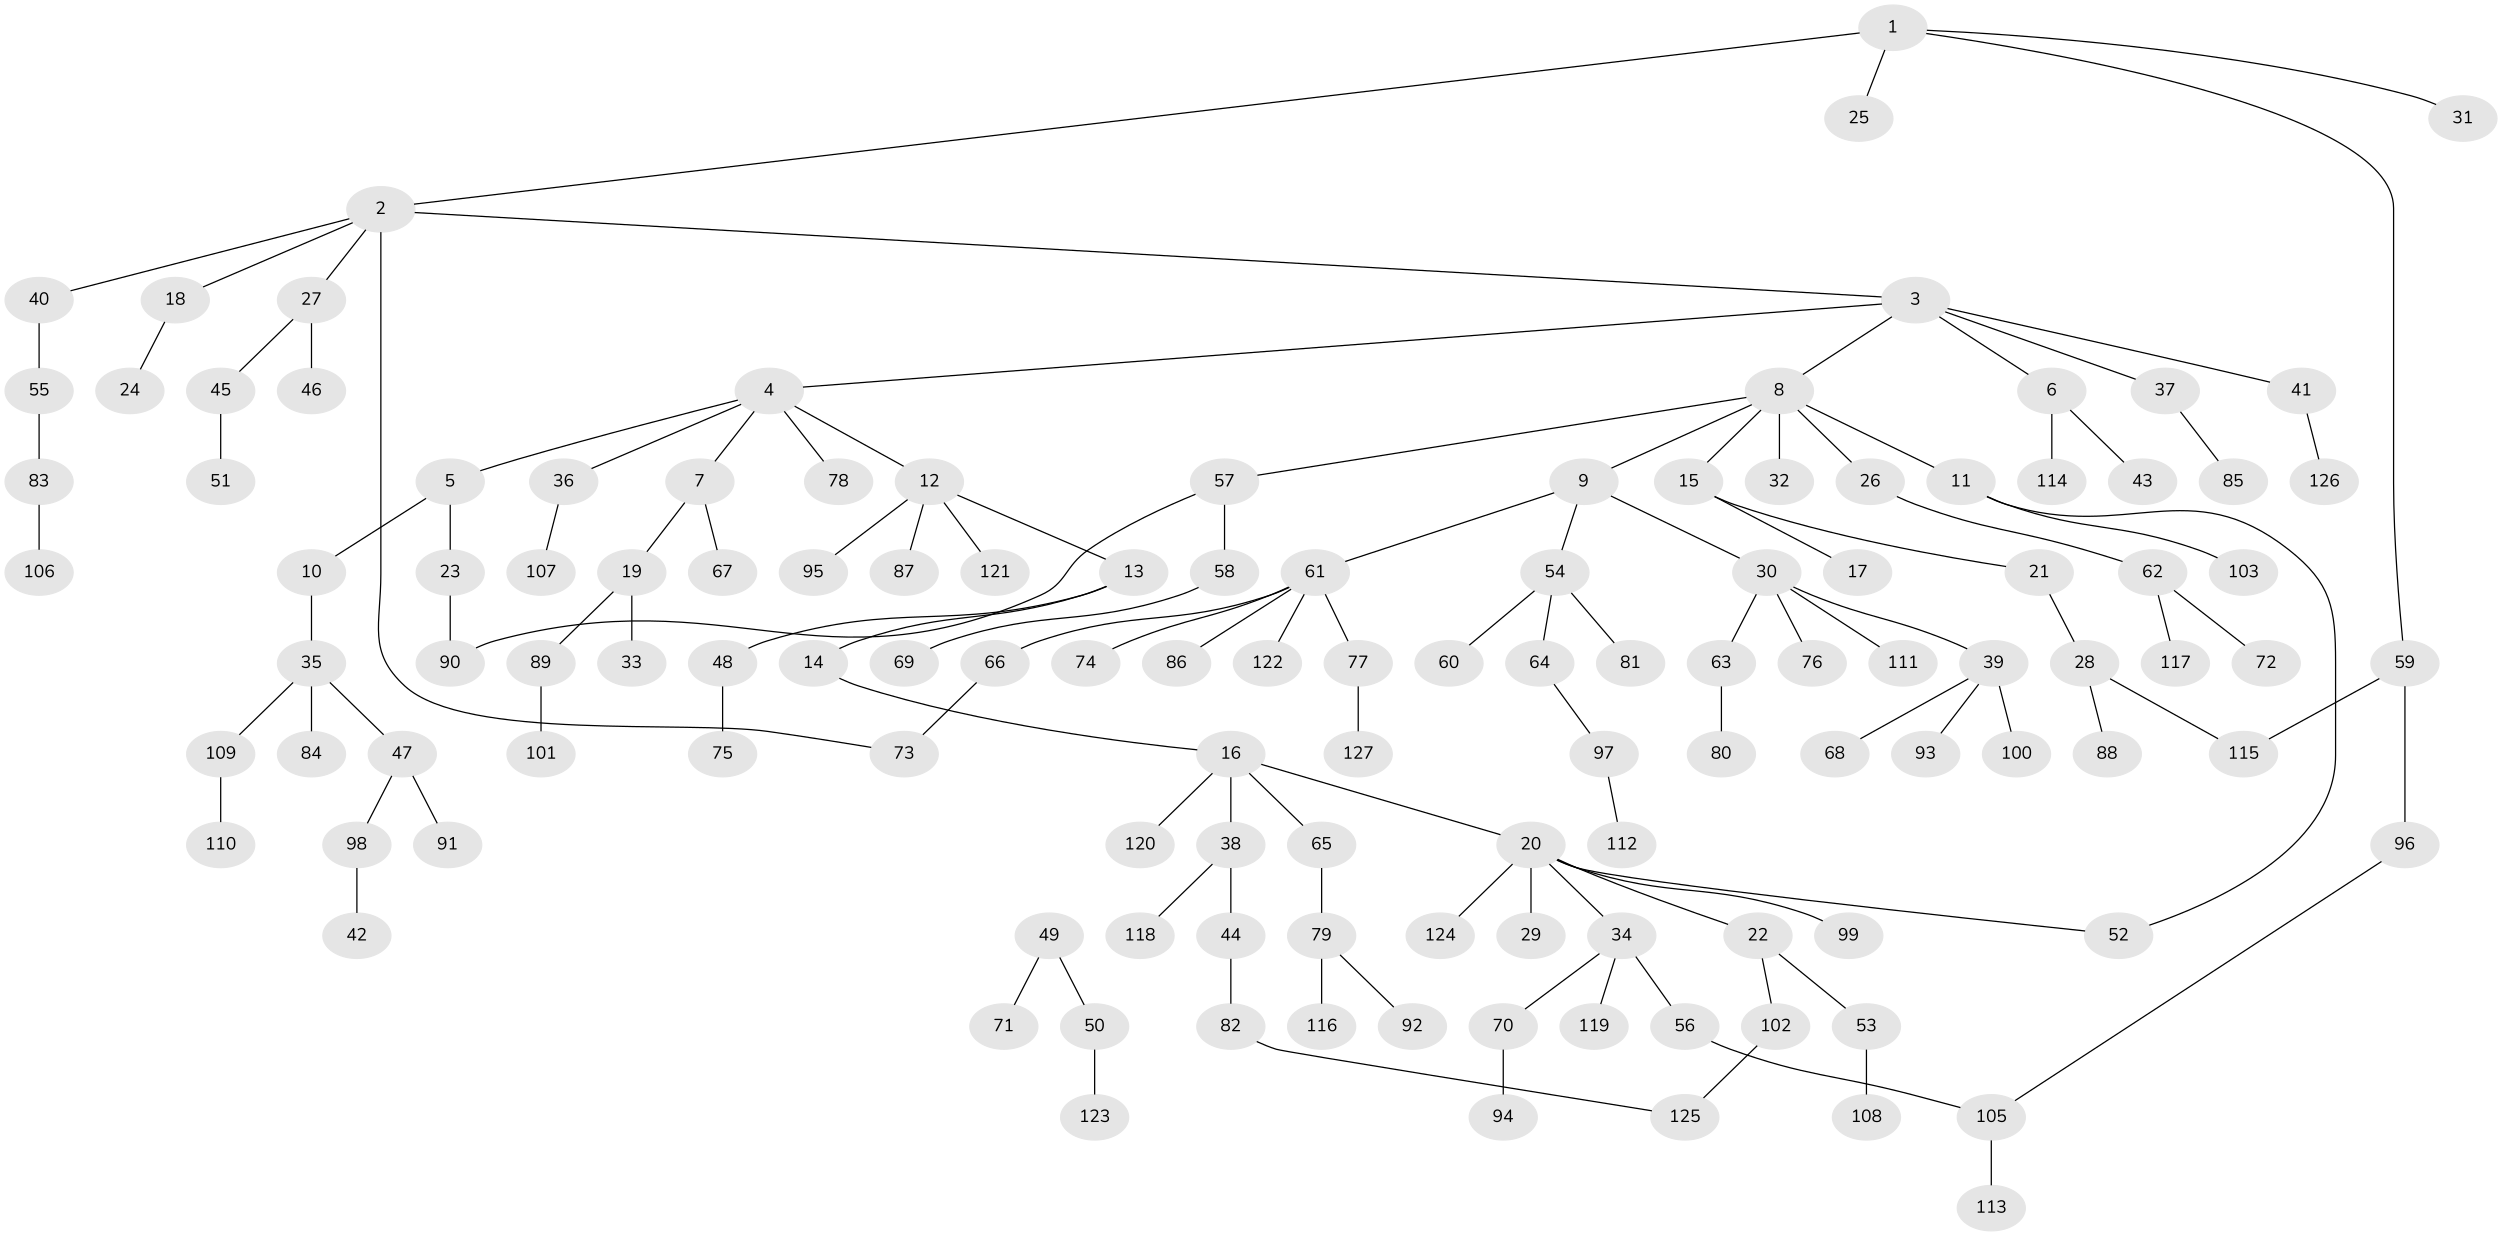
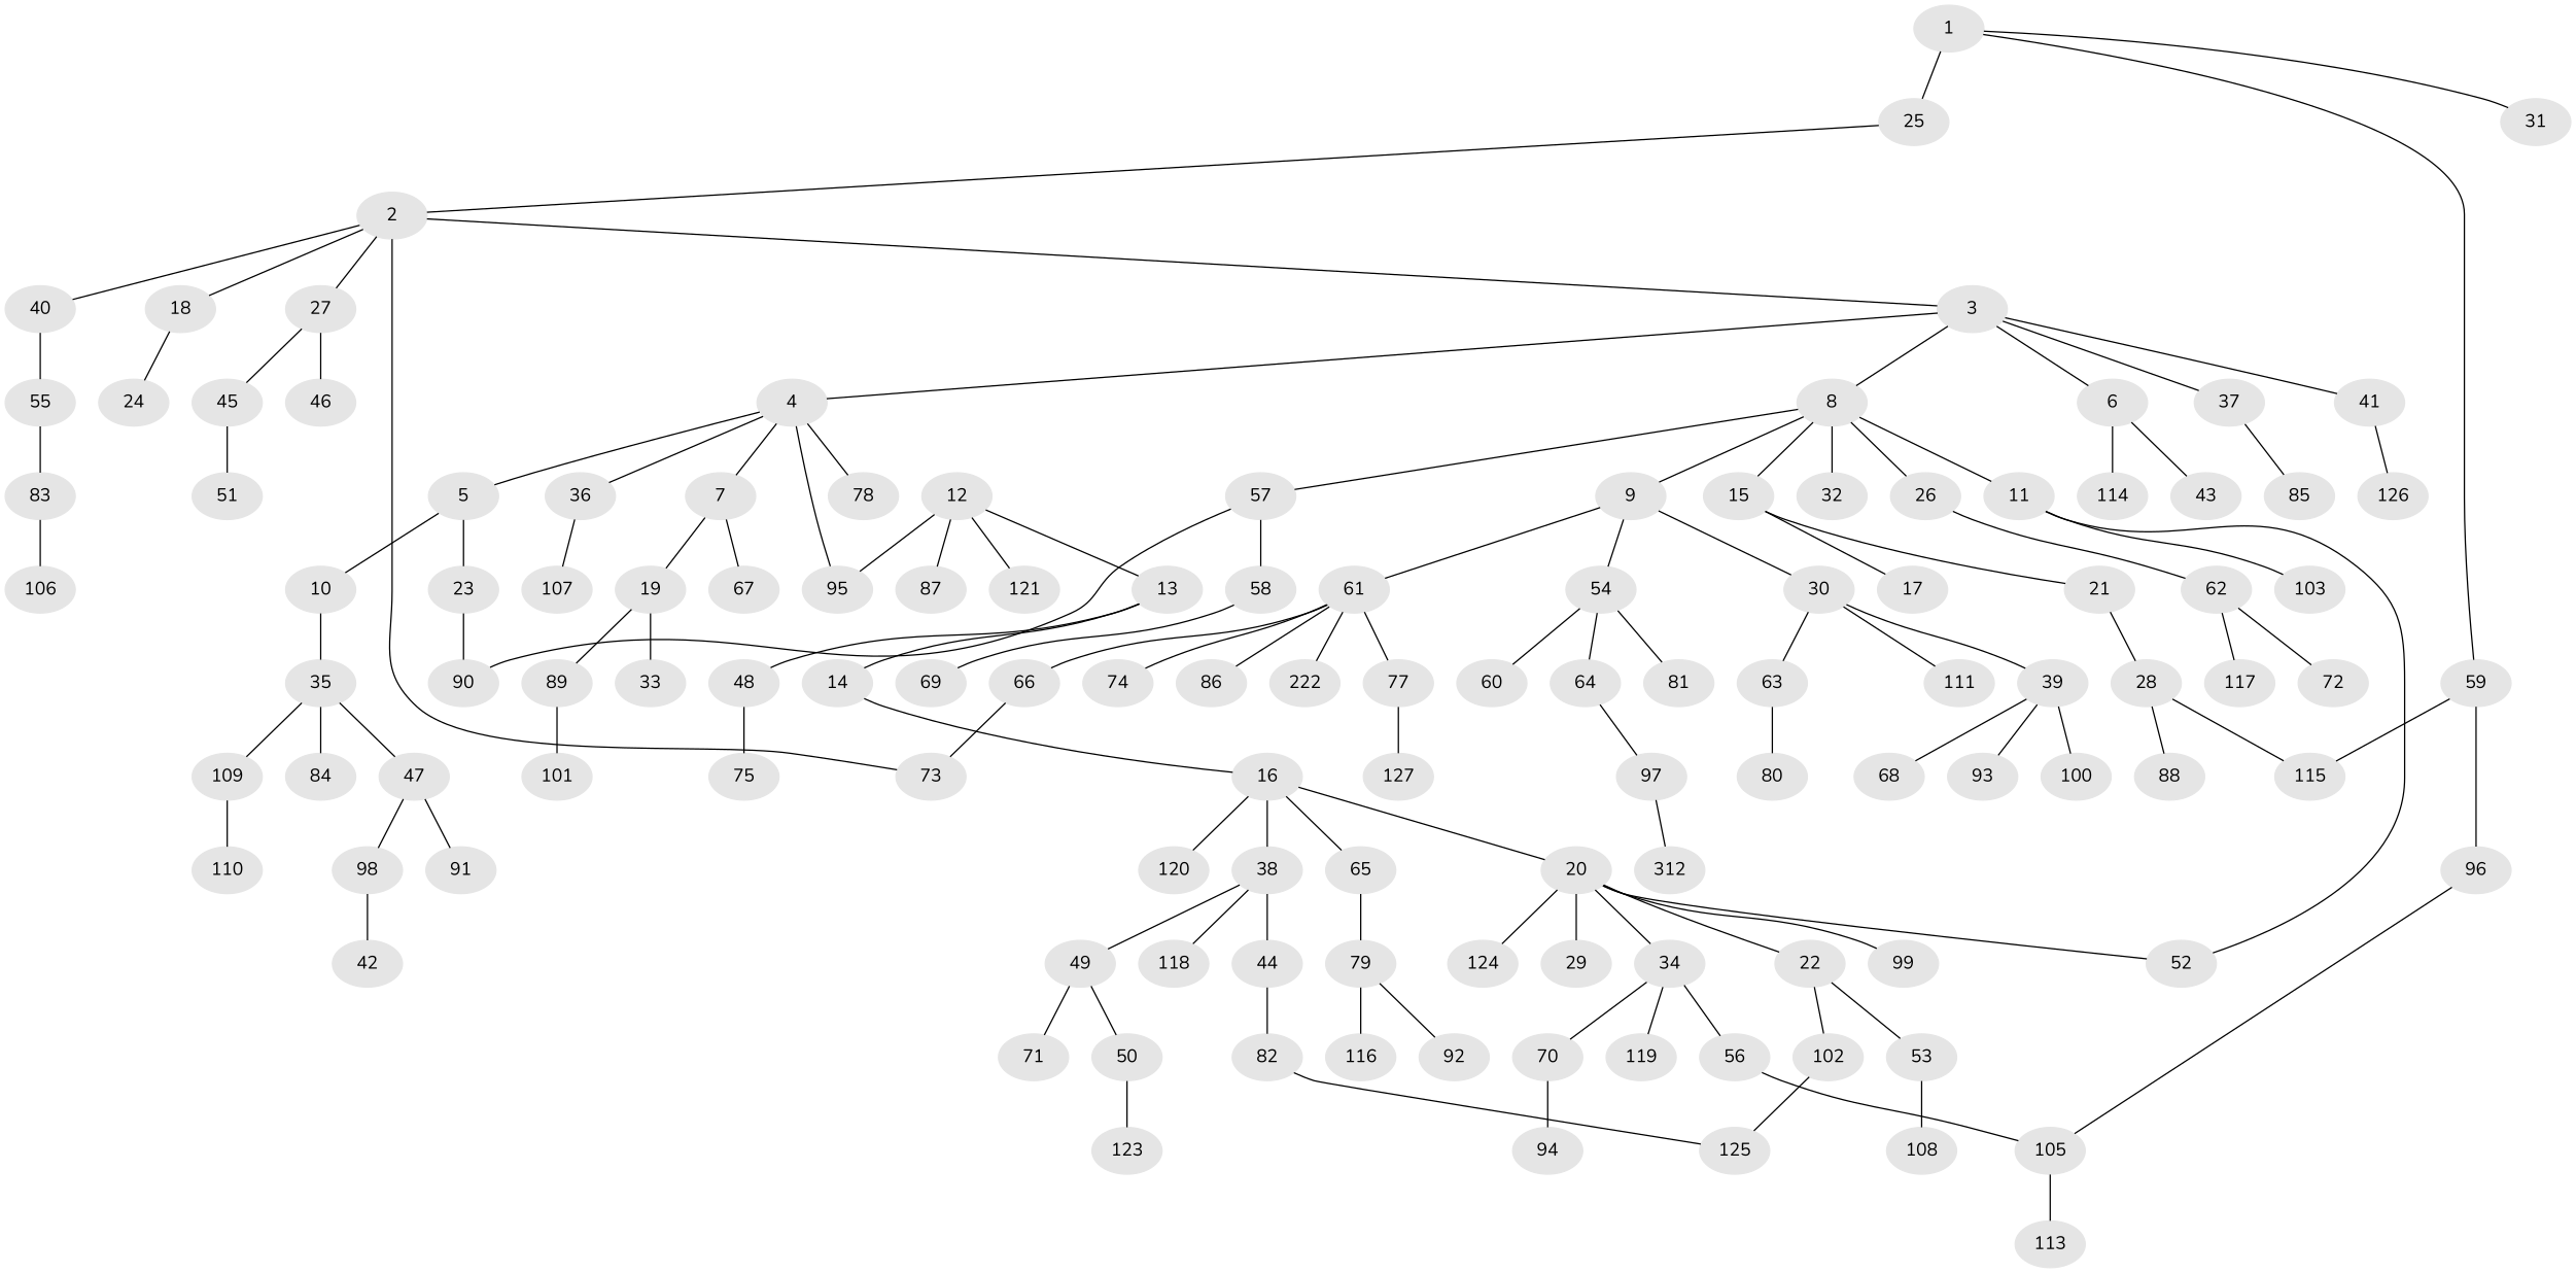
  graph {
    fontname=Nunito
    node [color=gray90 fontname=Nunito style=filled]
    edge [fontname=Nunito]
    1
    2
    25
    31
    59
    3
    18
    27
    40
    73
    115
    96
    4
    6
    8
    37
    41
    24
    45
    46
    55
    5
    7
    12
    36
    78
    43
    114
    9
    11
    15
    26
    32
    57
    85
    126
    10
    23
    19
    67
    13
    87
    95
    121
    107
    35
    90
    33
    89
    30
    54
    61
    52
    103
    17
    21
    62
    58
    39
    63
-   76
    111
    60
    64
    81
    66
    74
    77
    86
-   122
+   122 [label=222]
    47
    84
    109
    14
    48
    16
    75
    20
    38
    65
    120
    28
    22
    29
    34
    99
    124
    44
    49
    118
    79
    101
    53
    102
    56
    70
    119
    88
    108
    125
    72
    117
    51
    68
    93
    100
    80
    105
    94
    91
    98
    110
    82
    50
    71
    83
    42
    123
    97
    106
    113
    69
    127
-   112
+   112 [label=312]
    92
    116
-   1 -- 2
+   25 -- 2
    1 -- 25
    1 -- 31
    1 -- 59
    2 -- 3
    2 -- 18
    2 -- 27
    2 -- 40
    2 -- 73
    59 -- 115
    59 -- 96
    3 -- 4
    3 -- 6
    3 -- 8
    3 -- 37
    3 -- 41
    18 -- 24
    27 -- 45
    27 -- 46
    40 -- 55
    96 -- 105
    4 -- 5
    4 -- 7
-   4 -- 12
+   4 -- 95
    4 -- 36
    4 -- 78
    6 -- 43
    6 -- 114
    8 -- 9
    8 -- 11
    8 -- 15
    8 -- 26
    8 -- 32
    8 -- 57
    37 -- 85
    41 -- 126
    45 -- 51
    55 -- 83
    5 -- 10
    5 -- 23
    7 -- 19
    7 -- 67
    12 -- 13
    12 -- 87
    12 -- 95
    12 -- 121
    36 -- 107
    9 -- 30
    9 -- 54
    9 -- 61
    11 -- 52
    11 -- 103
    15 -- 17
    15 -- 21
    26 -- 62
    57 -- 90
    57 -- 58
    10 -- 35
    23 -- 90
    19 -- 33
    19 -- 89
    13 -- 14
    13 -- 48
    35 -- 47
    35 -- 84
    35 -- 109
    89 -- 101
    30 -- 39
    30 -- 63
-   30 -- 76
    30 -- 111
    54 -- 60
    54 -- 64
    54 -- 81
    61 -- 66
    61 -- 74
    61 -- 77
    61 -- 86
    61 -- 122
    21 -- 28
    62 -- 72
    62 -- 117
    58 -- 69
    39 -- 68
    39 -- 93
    39 -- 100
    63 -- 80
    64 -- 97
    66 -- 73
    77 -- 127
    47 -- 91
    47 -- 98
    109 -- 110
    14 -- 16
    48 -- 75
    16 -- 20
    16 -- 38
    16 -- 65
    16 -- 120
    20 -- 52
    20 -- 22
    20 -- 29
    20 -- 34
    20 -- 99
    20 -- 124
    38 -- 44
+   38 -- 49
    38 -- 118
    65 -- 79
    28 -- 115
    28 -- 88
    22 -- 53
    22 -- 102
    34 -- 56
    34 -- 70
    34 -- 119
    44 -- 82
    49 -- 50
    49 -- 71
    79 -- 92
    79 -- 116
    53 -- 108
    102 -- 125
    56 -- 105
    70 -- 94
    105 -- 113
    98 -- 42
    82 -- 125
    50 -- 123
    83 -- 106
    97 -- 112
  }
